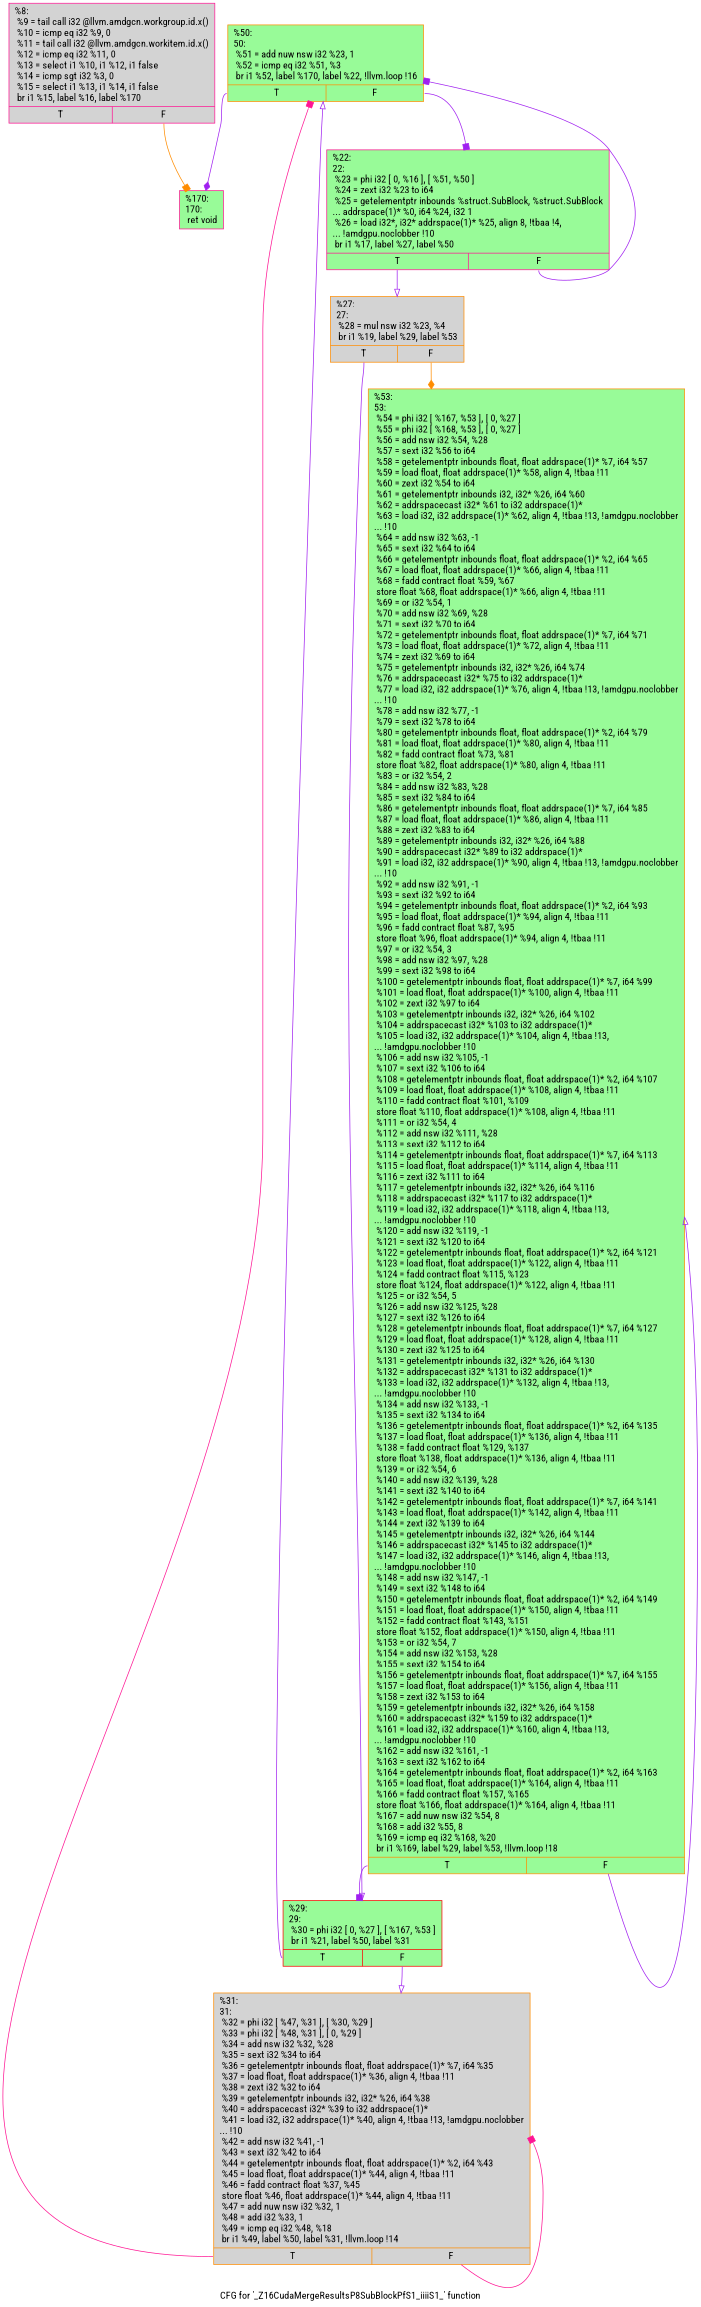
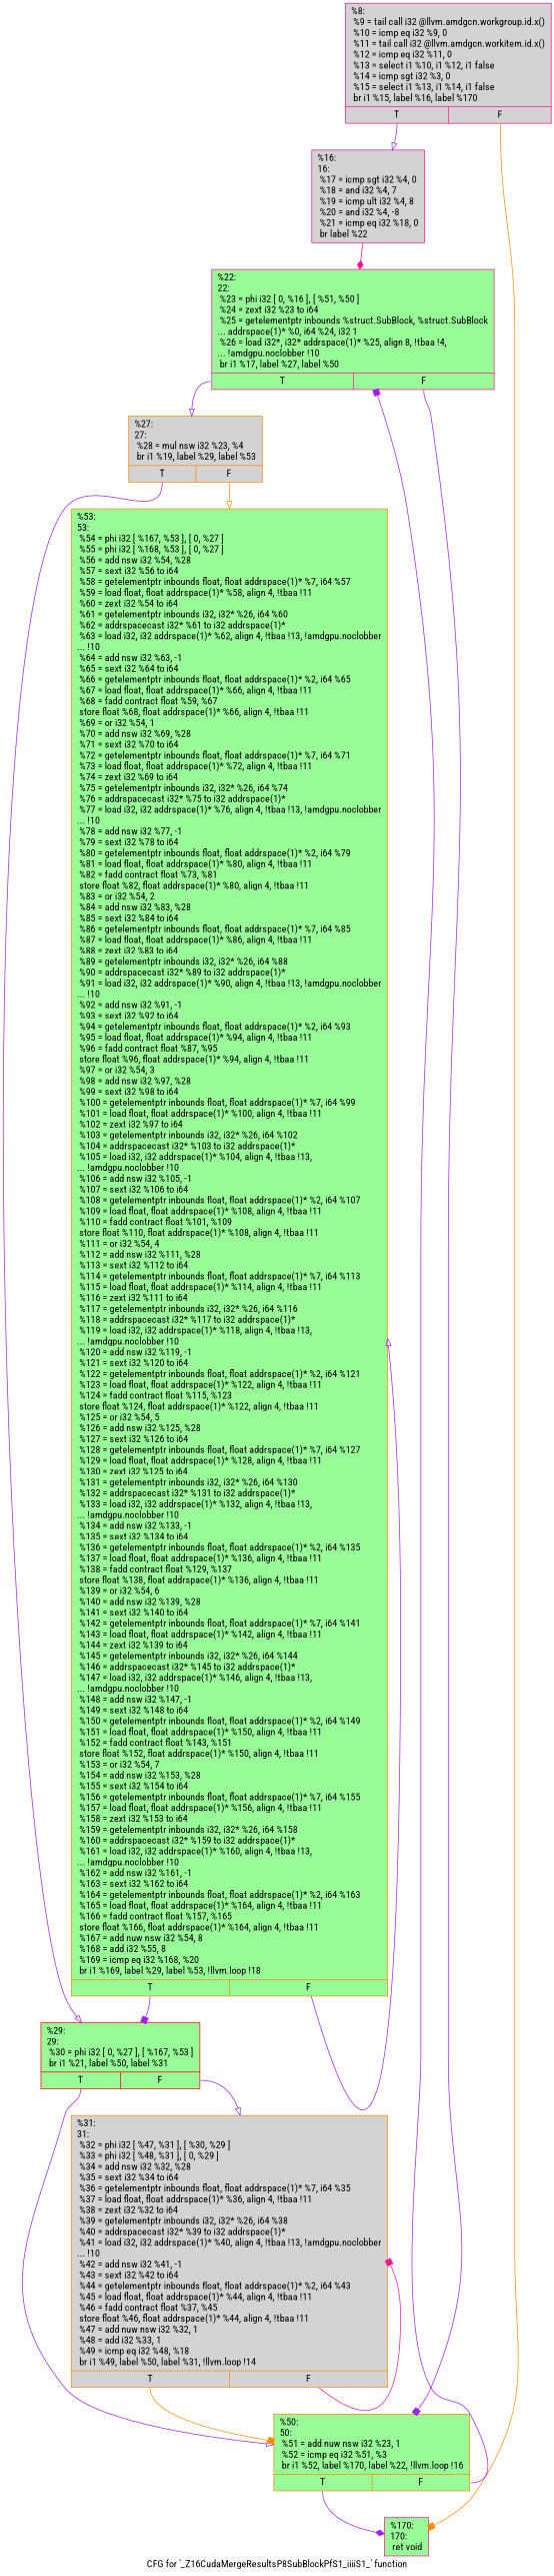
  digraph {
    fontname="Roboto Condensed"
    label="CFG for '_Z16CudaMergeResultsP8SubBlockPfS1_iiiiS1_' function"
    node [color=deeppink fillcolor=palegreen fontname="Roboto Condensed" shape=record style=filled]
    edge [arrowhead=onormal color=purple fontname="Roboto Condensed" tailport=s0]
    n1 [fillcolor=lightgrey label="{%8:\l  %9 = tail call i32 @llvm.amdgcn.workgroup.id.x()\l  %10 = icmp eq i32 %9, 0\l  %11 = tail call i32 @llvm.amdgcn.workitem.id.x()\l  %12 = icmp eq i32 %11, 0\l  %13 = select i1 %10, i1 %12, i1 false\l  %14 = icmp sgt i32 %3, 0\l  %15 = select i1 %13, i1 %14, i1 false\l  br i1 %15, label %16, label %170\l|{<s0>T|<s1>F}}"]
+   n2 [fillcolor=lightgrey label="{%16:\l16:                                               \l  %17 = icmp sgt i32 %4, 0\l  %18 = and i32 %4, 7\l  %19 = icmp ult i32 %4, 8\l  %20 = and i32 %4, -8\l  %21 = icmp eq i32 %18, 0\l  br label %22\l}"]
    n3 [label="{%170:\l170:                                              \l  ret void\l}"]
    n4 [label="{%22:\l22:                                               \l  %23 = phi i32 [ 0, %16 ], [ %51, %50 ]\l  %24 = zext i32 %23 to i64\l  %25 = getelementptr inbounds %struct.SubBlock, %struct.SubBlock\l... addrspace(1)* %0, i64 %24, i32 1\l  %26 = load i32*, i32* addrspace(1)* %25, align 8, !tbaa !4,\l... !amdgpu.noclobber !10\l  br i1 %17, label %27, label %50\l|{<s0>T|<s1>F}}"]
    n5 [color=darkorange fillcolor=lightgrey label="{%27:\l27:                                               \l  %28 = mul nsw i32 %23, %4\l  br i1 %19, label %29, label %53\l|{<s0>T|<s1>F}}"]
    n6 [color=darkorange label="{%50:\l50:                                               \l  %51 = add nuw nsw i32 %23, 1\l  %52 = icmp eq i32 %51, %3\l  br i1 %52, label %170, label %22, !llvm.loop !16\l|{<s0>T|<s1>F}}"]
    n7 [color=red label="{%29:\l29:                                               \l  %30 = phi i32 [ 0, %27 ], [ %167, %53 ]\l  br i1 %21, label %50, label %31\l|{<s0>T|<s1>F}}"]
    n8 [color=darkorange label="{%53:\l53:                                               \l  %54 = phi i32 [ %167, %53 ], [ 0, %27 ]\l  %55 = phi i32 [ %168, %53 ], [ 0, %27 ]\l  %56 = add nsw i32 %54, %28\l  %57 = sext i32 %56 to i64\l  %58 = getelementptr inbounds float, float addrspace(1)* %7, i64 %57\l  %59 = load float, float addrspace(1)* %58, align 4, !tbaa !11\l  %60 = zext i32 %54 to i64\l  %61 = getelementptr inbounds i32, i32* %26, i64 %60\l  %62 = addrspacecast i32* %61 to i32 addrspace(1)*\l  %63 = load i32, i32 addrspace(1)* %62, align 4, !tbaa !13, !amdgpu.noclobber\l... !10\l  %64 = add nsw i32 %63, -1\l  %65 = sext i32 %64 to i64\l  %66 = getelementptr inbounds float, float addrspace(1)* %2, i64 %65\l  %67 = load float, float addrspace(1)* %66, align 4, !tbaa !11\l  %68 = fadd contract float %59, %67\l  store float %68, float addrspace(1)* %66, align 4, !tbaa !11\l  %69 = or i32 %54, 1\l  %70 = add nsw i32 %69, %28\l  %71 = sext i32 %70 to i64\l  %72 = getelementptr inbounds float, float addrspace(1)* %7, i64 %71\l  %73 = load float, float addrspace(1)* %72, align 4, !tbaa !11\l  %74 = zext i32 %69 to i64\l  %75 = getelementptr inbounds i32, i32* %26, i64 %74\l  %76 = addrspacecast i32* %75 to i32 addrspace(1)*\l  %77 = load i32, i32 addrspace(1)* %76, align 4, !tbaa !13, !amdgpu.noclobber\l... !10\l  %78 = add nsw i32 %77, -1\l  %79 = sext i32 %78 to i64\l  %80 = getelementptr inbounds float, float addrspace(1)* %2, i64 %79\l  %81 = load float, float addrspace(1)* %80, align 4, !tbaa !11\l  %82 = fadd contract float %73, %81\l  store float %82, float addrspace(1)* %80, align 4, !tbaa !11\l  %83 = or i32 %54, 2\l  %84 = add nsw i32 %83, %28\l  %85 = sext i32 %84 to i64\l  %86 = getelementptr inbounds float, float addrspace(1)* %7, i64 %85\l  %87 = load float, float addrspace(1)* %86, align 4, !tbaa !11\l  %88 = zext i32 %83 to i64\l  %89 = getelementptr inbounds i32, i32* %26, i64 %88\l  %90 = addrspacecast i32* %89 to i32 addrspace(1)*\l  %91 = load i32, i32 addrspace(1)* %90, align 4, !tbaa !13, !amdgpu.noclobber\l... !10\l  %92 = add nsw i32 %91, -1\l  %93 = sext i32 %92 to i64\l  %94 = getelementptr inbounds float, float addrspace(1)* %2, i64 %93\l  %95 = load float, float addrspace(1)* %94, align 4, !tbaa !11\l  %96 = fadd contract float %87, %95\l  store float %96, float addrspace(1)* %94, align 4, !tbaa !11\l  %97 = or i32 %54, 3\l  %98 = add nsw i32 %97, %28\l  %99 = sext i32 %98 to i64\l  %100 = getelementptr inbounds float, float addrspace(1)* %7, i64 %99\l  %101 = load float, float addrspace(1)* %100, align 4, !tbaa !11\l  %102 = zext i32 %97 to i64\l  %103 = getelementptr inbounds i32, i32* %26, i64 %102\l  %104 = addrspacecast i32* %103 to i32 addrspace(1)*\l  %105 = load i32, i32 addrspace(1)* %104, align 4, !tbaa !13,\l... !amdgpu.noclobber !10\l  %106 = add nsw i32 %105, -1\l  %107 = sext i32 %106 to i64\l  %108 = getelementptr inbounds float, float addrspace(1)* %2, i64 %107\l  %109 = load float, float addrspace(1)* %108, align 4, !tbaa !11\l  %110 = fadd contract float %101, %109\l  store float %110, float addrspace(1)* %108, align 4, !tbaa !11\l  %111 = or i32 %54, 4\l  %112 = add nsw i32 %111, %28\l  %113 = sext i32 %112 to i64\l  %114 = getelementptr inbounds float, float addrspace(1)* %7, i64 %113\l  %115 = load float, float addrspace(1)* %114, align 4, !tbaa !11\l  %116 = zext i32 %111 to i64\l  %117 = getelementptr inbounds i32, i32* %26, i64 %116\l  %118 = addrspacecast i32* %117 to i32 addrspace(1)*\l  %119 = load i32, i32 addrspace(1)* %118, align 4, !tbaa !13,\l... !amdgpu.noclobber !10\l  %120 = add nsw i32 %119, -1\l  %121 = sext i32 %120 to i64\l  %122 = getelementptr inbounds float, float addrspace(1)* %2, i64 %121\l  %123 = load float, float addrspace(1)* %122, align 4, !tbaa !11\l  %124 = fadd contract float %115, %123\l  store float %124, float addrspace(1)* %122, align 4, !tbaa !11\l  %125 = or i32 %54, 5\l  %126 = add nsw i32 %125, %28\l  %127 = sext i32 %126 to i64\l  %128 = getelementptr inbounds float, float addrspace(1)* %7, i64 %127\l  %129 = load float, float addrspace(1)* %128, align 4, !tbaa !11\l  %130 = zext i32 %125 to i64\l  %131 = getelementptr inbounds i32, i32* %26, i64 %130\l  %132 = addrspacecast i32* %131 to i32 addrspace(1)*\l  %133 = load i32, i32 addrspace(1)* %132, align 4, !tbaa !13,\l... !amdgpu.noclobber !10\l  %134 = add nsw i32 %133, -1\l  %135 = sext i32 %134 to i64\l  %136 = getelementptr inbounds float, float addrspace(1)* %2, i64 %135\l  %137 = load float, float addrspace(1)* %136, align 4, !tbaa !11\l  %138 = fadd contract float %129, %137\l  store float %138, float addrspace(1)* %136, align 4, !tbaa !11\l  %139 = or i32 %54, 6\l  %140 = add nsw i32 %139, %28\l  %141 = sext i32 %140 to i64\l  %142 = getelementptr inbounds float, float addrspace(1)* %7, i64 %141\l  %143 = load float, float addrspace(1)* %142, align 4, !tbaa !11\l  %144 = zext i32 %139 to i64\l  %145 = getelementptr inbounds i32, i32* %26, i64 %144\l  %146 = addrspacecast i32* %145 to i32 addrspace(1)*\l  %147 = load i32, i32 addrspace(1)* %146, align 4, !tbaa !13,\l... !amdgpu.noclobber !10\l  %148 = add nsw i32 %147, -1\l  %149 = sext i32 %148 to i64\l  %150 = getelementptr inbounds float, float addrspace(1)* %2, i64 %149\l  %151 = load float, float addrspace(1)* %150, align 4, !tbaa !11\l  %152 = fadd contract float %143, %151\l  store float %152, float addrspace(1)* %150, align 4, !tbaa !11\l  %153 = or i32 %54, 7\l  %154 = add nsw i32 %153, %28\l  %155 = sext i32 %154 to i64\l  %156 = getelementptr inbounds float, float addrspace(1)* %7, i64 %155\l  %157 = load float, float addrspace(1)* %156, align 4, !tbaa !11\l  %158 = zext i32 %153 to i64\l  %159 = getelementptr inbounds i32, i32* %26, i64 %158\l  %160 = addrspacecast i32* %159 to i32 addrspace(1)*\l  %161 = load i32, i32 addrspace(1)* %160, align 4, !tbaa !13,\l... !amdgpu.noclobber !10\l  %162 = add nsw i32 %161, -1\l  %163 = sext i32 %162 to i64\l  %164 = getelementptr inbounds float, float addrspace(1)* %2, i64 %163\l  %165 = load float, float addrspace(1)* %164, align 4, !tbaa !11\l  %166 = fadd contract float %157, %165\l  store float %166, float addrspace(1)* %164, align 4, !tbaa !11\l  %167 = add nuw nsw i32 %54, 8\l  %168 = add i32 %55, 8\l  %169 = icmp eq i32 %168, %20\l  br i1 %169, label %29, label %53, !llvm.loop !18\l|{<s0>T|<s1>F}}"]
    n9 [color=darkorange fillcolor=lightgrey label="{%31:\l31:                                               \l  %32 = phi i32 [ %47, %31 ], [ %30, %29 ]\l  %33 = phi i32 [ %48, %31 ], [ 0, %29 ]\l  %34 = add nsw i32 %32, %28\l  %35 = sext i32 %34 to i64\l  %36 = getelementptr inbounds float, float addrspace(1)* %7, i64 %35\l  %37 = load float, float addrspace(1)* %36, align 4, !tbaa !11\l  %38 = zext i32 %32 to i64\l  %39 = getelementptr inbounds i32, i32* %26, i64 %38\l  %40 = addrspacecast i32* %39 to i32 addrspace(1)*\l  %41 = load i32, i32 addrspace(1)* %40, align 4, !tbaa !13, !amdgpu.noclobber\l... !10\l  %42 = add nsw i32 %41, -1\l  %43 = sext i32 %42 to i64\l  %44 = getelementptr inbounds float, float addrspace(1)* %2, i64 %43\l  %45 = load float, float addrspace(1)* %44, align 4, !tbaa !11\l  %46 = fadd contract float %37, %45\l  store float %46, float addrspace(1)* %44, align 4, !tbaa !11\l  %47 = add nuw nsw i32 %32, 1\l  %48 = add i32 %33, 1\l  %49 = icmp eq i32 %48, %18\l  br i1 %49, label %50, label %31, !llvm.loop !14\l|{<s0>T|<s1>F}}"]
+   n1 -> n2
    n1 -> n3 [arrowhead=box color=darkorange tailport=s1]
+   n2 -> n4 [arrowhead=diamond color=deeppink]
    n4 -> n5
    n4 -> n6 [arrowhead=box tailport=s1]
    n5 -> n7
-   n5 -> n8 [arrowhead=diamond color=darkorange tailport=s1]
+   n5 -> n8 [color=darkorange tailport=s1]
    n6 -> n3 [arrowhead=diamond]
    n6 -> n4 [arrowhead=box tailport=s1]
    n7 -> n6
    n7 -> n9 [tailport=s1]
    n8 -> n7 [arrowhead=box]
    n8 -> n8 [tailport=s1]
-   n9 -> n6 [arrowhead=box color=deeppink]
+   n9 -> n6 [arrowhead=box color=darkorange]
    n9 -> n9 [arrowhead=box color=deeppink tailport=s1]
  }
